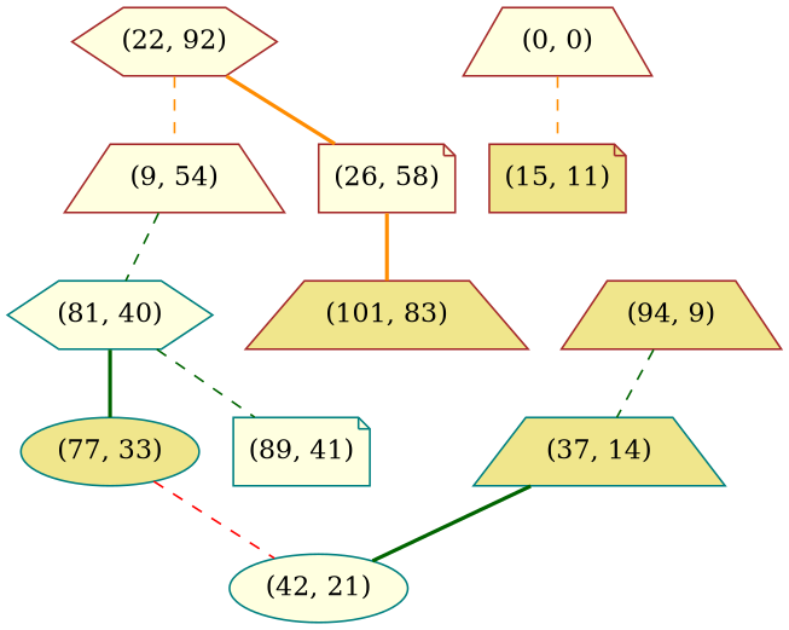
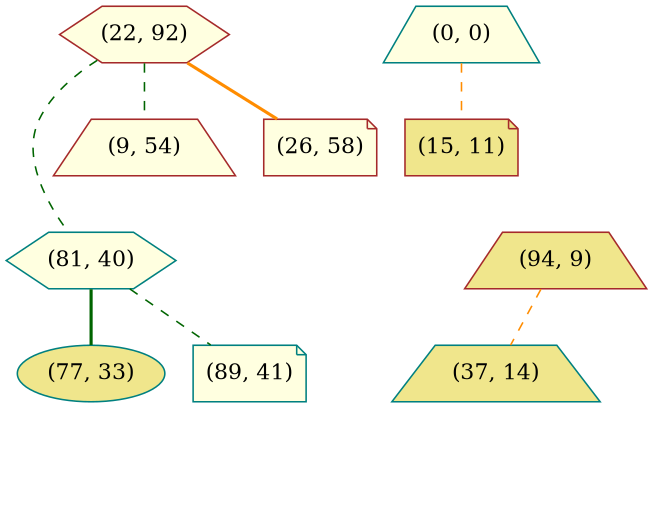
  graph {
    node [color=brown fillcolor=lightyellow shape=trapezium style=filled]
    edge [color=darkgreen style=dashed weight=1]
    n1 [label="(22, 92)" shape=hexagon]
    "(81, 40)" [color=teal shape=hexagon]
    n3 [label="(26, 58)" shape=note]
    "(9, 54)"
    "(77, 33)" [color=teal fillcolor=khaki shape=ellipse]
    "(89, 41)" [color=teal shape=note]
-   "(101, 83)" [fillcolor=khaki]
-   "(42, 21)" [color=teal shape=ellipse]
    "(15, 11)" [fillcolor=khaki shape=note]
-   "(0, 0)"
+   "(0, 0)" [color=teal]
    "(94, 9)" [fillcolor=khaki]
    "(37, 14)" [color=teal fillcolor=khaki]
-   "(9, 54)" -- "(81, 40)"
+   n1 -- "(81, 40)"
    n1 -- n3 [color=darkorange style=bold]
-   n1 -- "(9, 54)" [color=darkorange]
+   n1 -- "(9, 54)"
    "(81, 40)" -- "(77, 33)" [style=bold]
    "(81, 40)" -- "(89, 41)"
-   n3 -- "(101, 83)" [color=darkorange style=bold]
-   "(77, 33)" -- "(42, 21)" [color=red]
    "(0, 0)" -- "(15, 11)" [color=darkorange weight=4]
-   "(94, 9)" -- "(37, 14)"
-   "(37, 14)" -- "(42, 21)" [style=bold]
+   "(94, 9)" -- "(37, 14)" [color=darkorange]
  }
